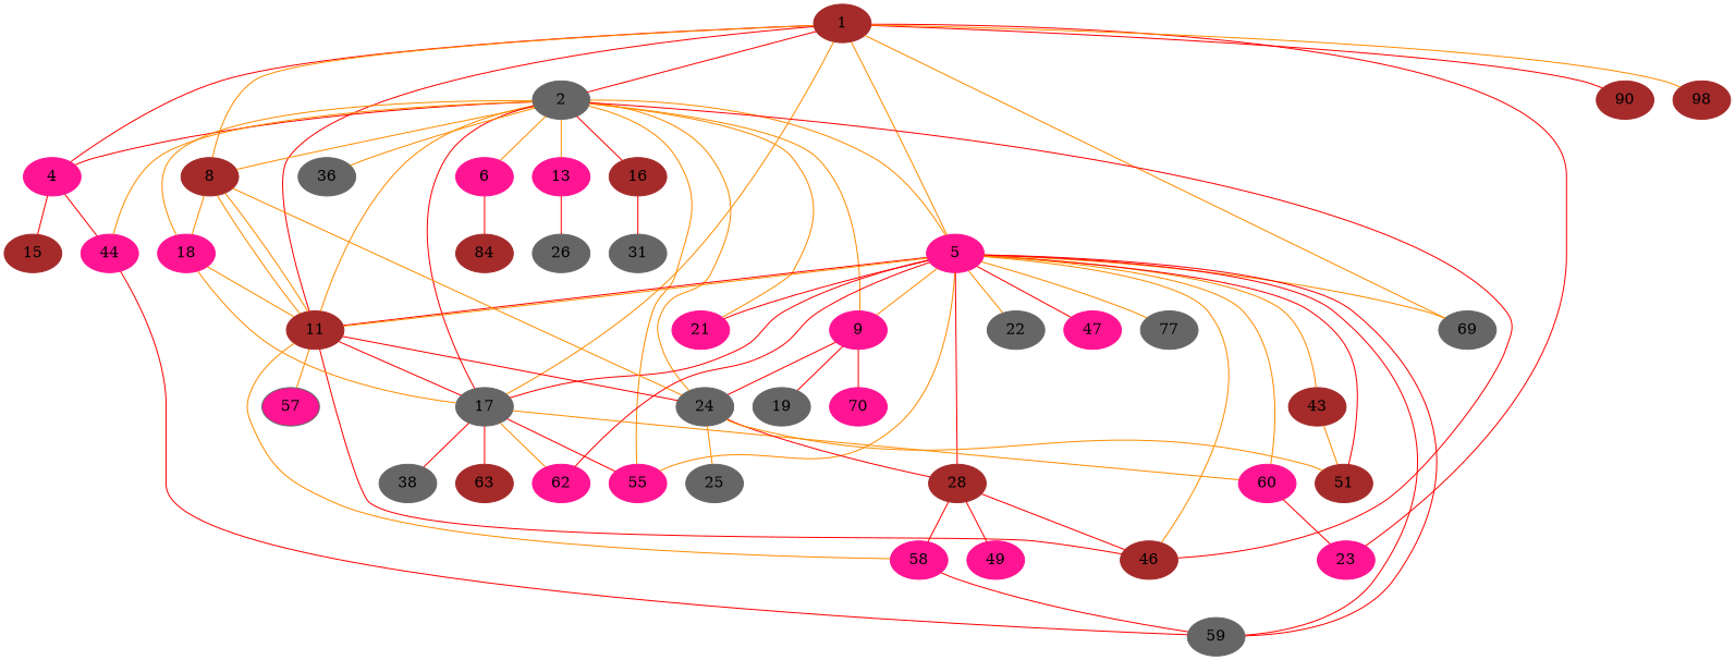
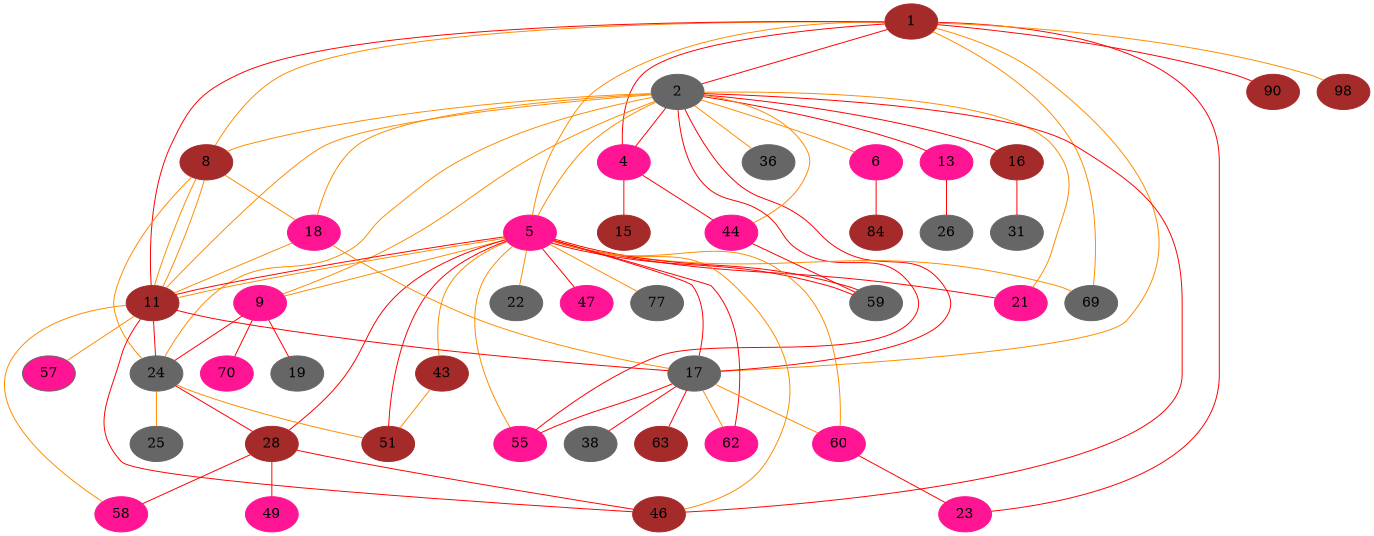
  graph {
    node [color=deeppink style=filled]
    edge [color=red]
    1 [color=brown super="+54"]
    2 [color=gray40 super="+88+73+7+3+71+14"]
    4 [super="+110"]
    5
    8 [color=brown super="+32+20+34+18+91+97"]
    11 [color=brown super="+37"]
    17 [color=gray40 super="+27"]
    23 [super="+112+50"]
    69 [color=gray40]
    90 [color=brown]
    98 [color=brown]
    6
    9 [super="+29+78+75+67+72"]
    n14 [label=18 super="+94+81"]
    13
    16 [color=brown]
    21 [super="+48+74"]
    24 [color=gray40 super="+95+80"]
    36 [color=gray40 super="+66"]
    44 [super="+56+103+68"]
    46 [color=brown super="+53"]
    55 [super="+79"]
    15 [color=brown]
    22 [color=gray40]
    28 [color=brown super="+45+85"]
    43 [color=brown]
    47 [super="+107"]
    51 [color=brown super="+52"]
    59 [color=gray40]
    60
    62
    77 [color=gray40]
    57 [color=gray40 fillcolor=deeppink]
    58 [super="+93"]
    38 [color=gray40 super="+100"]
    63 [color=brown]
    84 [color=brown]
    19 [color=gray40]
    70
    26 [color=gray40 super="+105"]
    31 [color=gray40]
    25 [color=gray40 super="+42"]
    49
    1 -- 2
    1 -- 4
    1 -- 5 [color=darkorange]
    1 -- 8 [color=darkorange]
    1 -- 11
    1 -- 17 [color=darkorange]
    1 -- 23
    1 -- 69 [color=darkorange]
    1 -- 90
    1 -- 98 [color=darkorange]
    2 -- 4
    2 -- 5 [color=darkorange]
    2 -- 8 [color=darkorange weight=3]
    2 -- 11 [color=darkorange]
    2 -- 17 [weight=2]
    2 -- 6 [color=darkorange]
    2 -- 9 [color=darkorange weight=3]
    2 -- n14 [color=darkorange]
-   2 -- 13 [color=darkorange]
+   2 -- 13
    2 -- 16
    2 -- 21 [color=darkorange]
    2 -- 24 [color=darkorange]
    2 -- 36 [color=darkorange]
    2 -- 44 [color=darkorange]
    2 -- 46
-   2 -- 55 [color=darkorange weight=2]
+   2 -- 55 [weight=2]
    4 -- 44
    4 -- 15
    5 -- 11 [weight=2]
    5 -- 11 [color=darkorange]
    5 -- 17
    5 -- 69 [color=darkorange]
    5 -- 9 [color=darkorange weight=2]
    5 -- 21
    5 -- 46 [color=darkorange]
    5 -- 55 [color=darkorange]
    5 -- 22 [color=darkorange]
    5 -- 28
    5 -- 43 [color=darkorange]
    5 -- 47
    5 -- 51
    5 -- 59
    5 -- 59
    5 -- 60 [color=darkorange]
    5 -- 62
    5 -- 77 [color=darkorange]
    8 -- 11 [color=darkorange weight=2]
    8 -- 11 [color=darkorange]
    8 -- n14 [color=darkorange weight=2]
    8 -- 24 [color=darkorange]
    11 -- 17
    11 -- 24
    11 -- 46
    11 -- 57 [color=darkorange]
    11 -- 58 [color=darkorange]
    17 -- 55
    17 -- 60 [color=darkorange]
    17 -- 62 [color=darkorange]
    17 -- 38
    17 -- 63
    6 -- 84
    9 -- 24
    9 -- 19
    9 -- 70
    n14 -- 11 [color=darkorange]
    n14 -- 17 [color=darkorange]
    13 -- 26
    16 -- 31
    24 -- 28
    24 -- 51 [color=darkorange]
    24 -- 25 [color=darkorange]
    44 -- 59
    28 -- 46
    28 -- 58
    28 -- 49
    43 -- 51 [color=darkorange]
    60 -- 23
-   58 -- 59
  }
